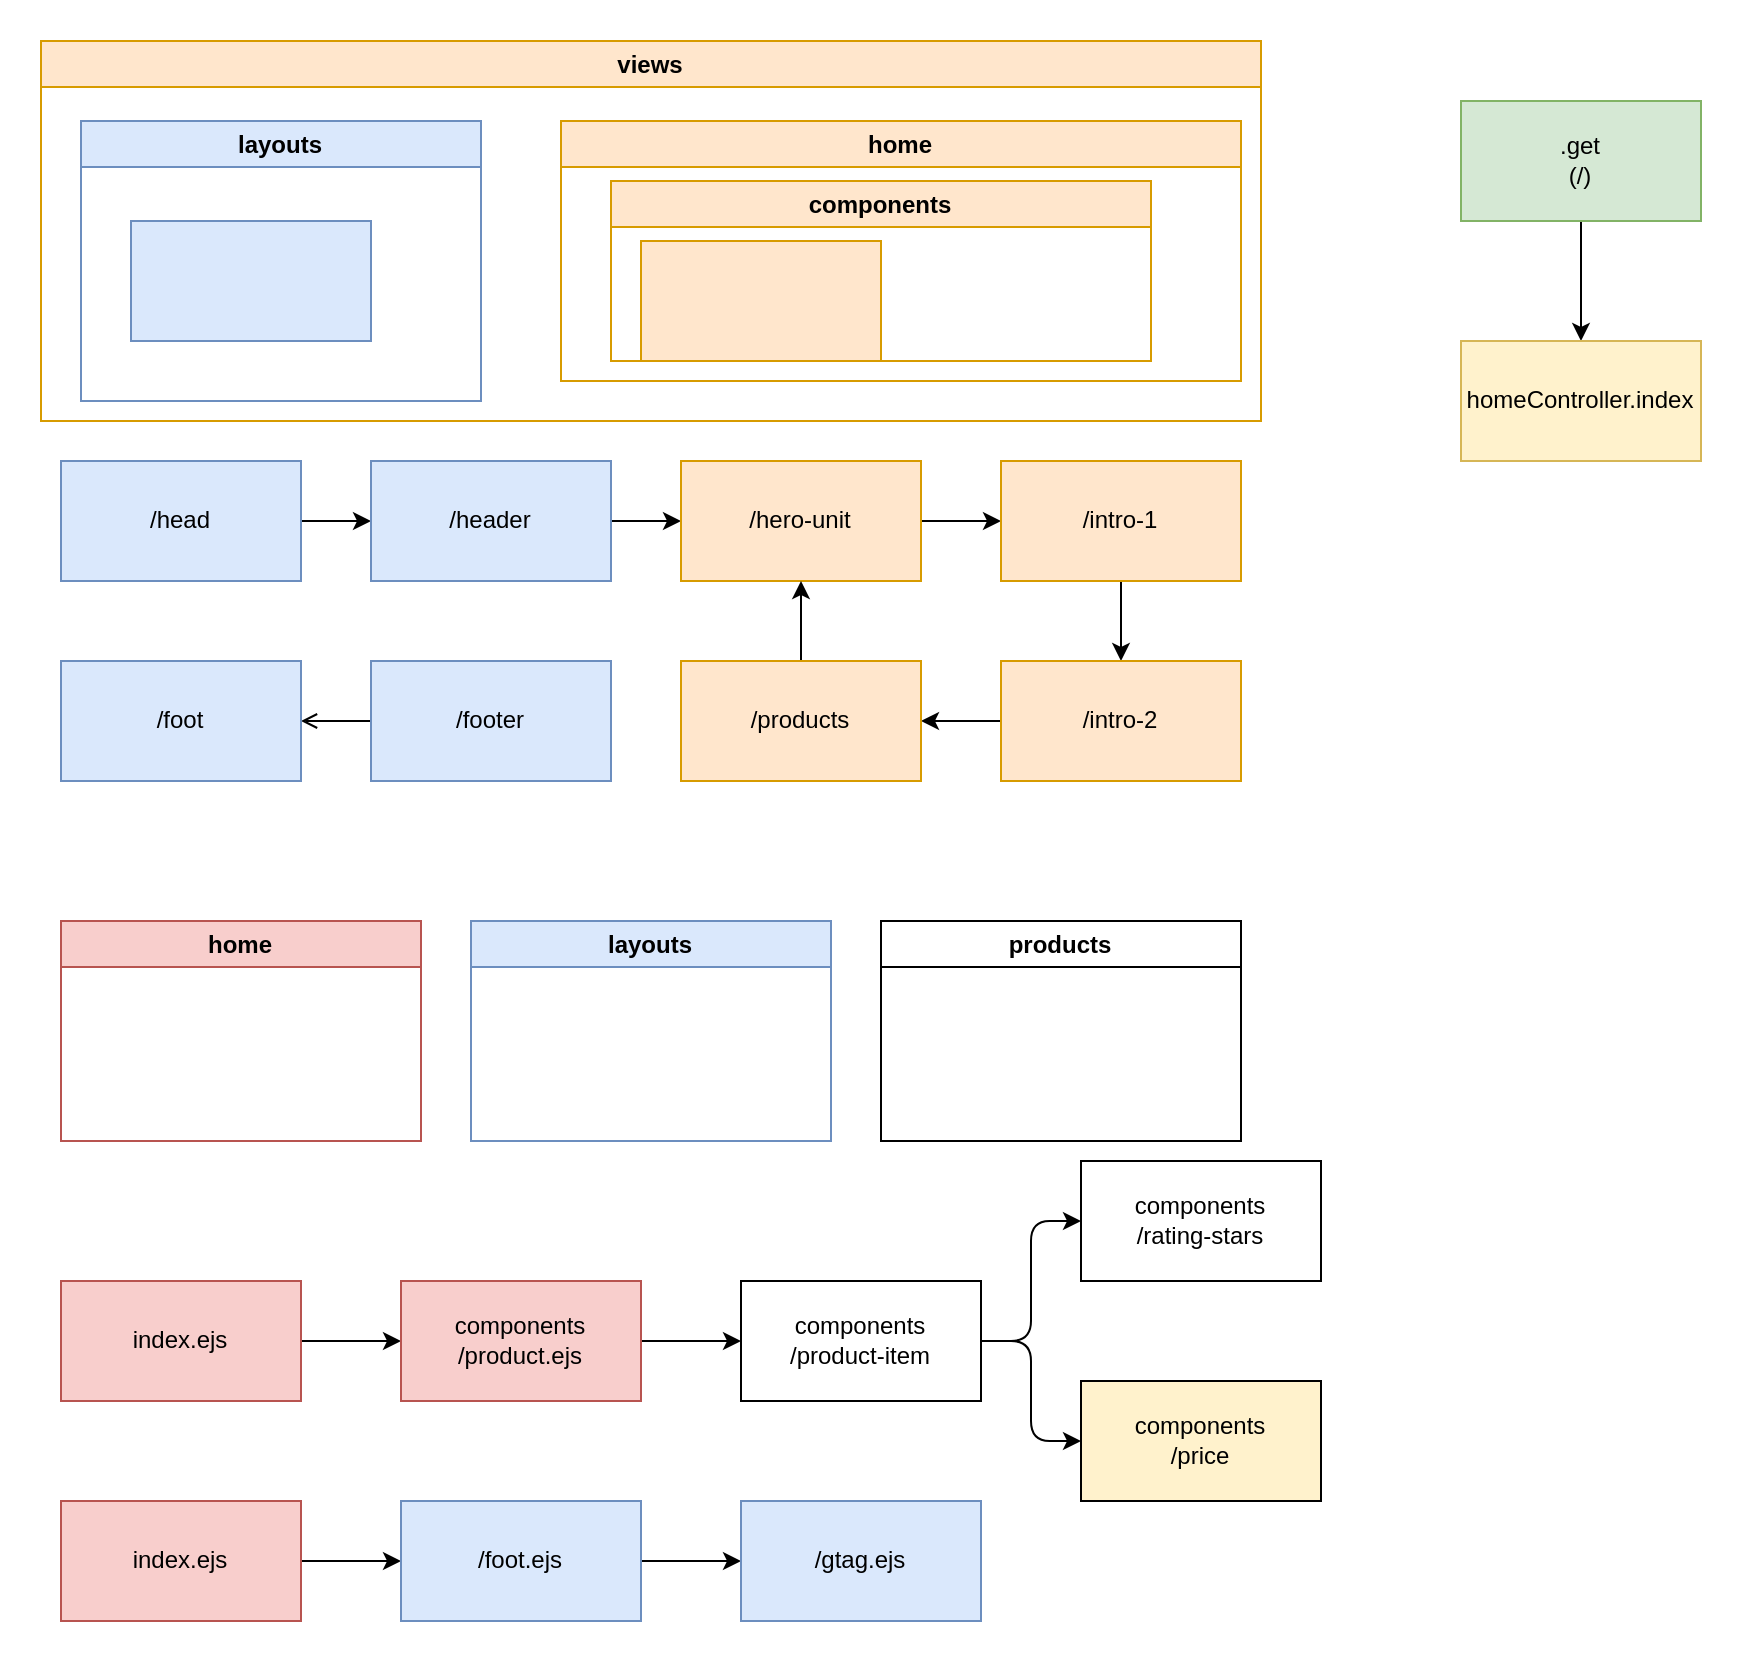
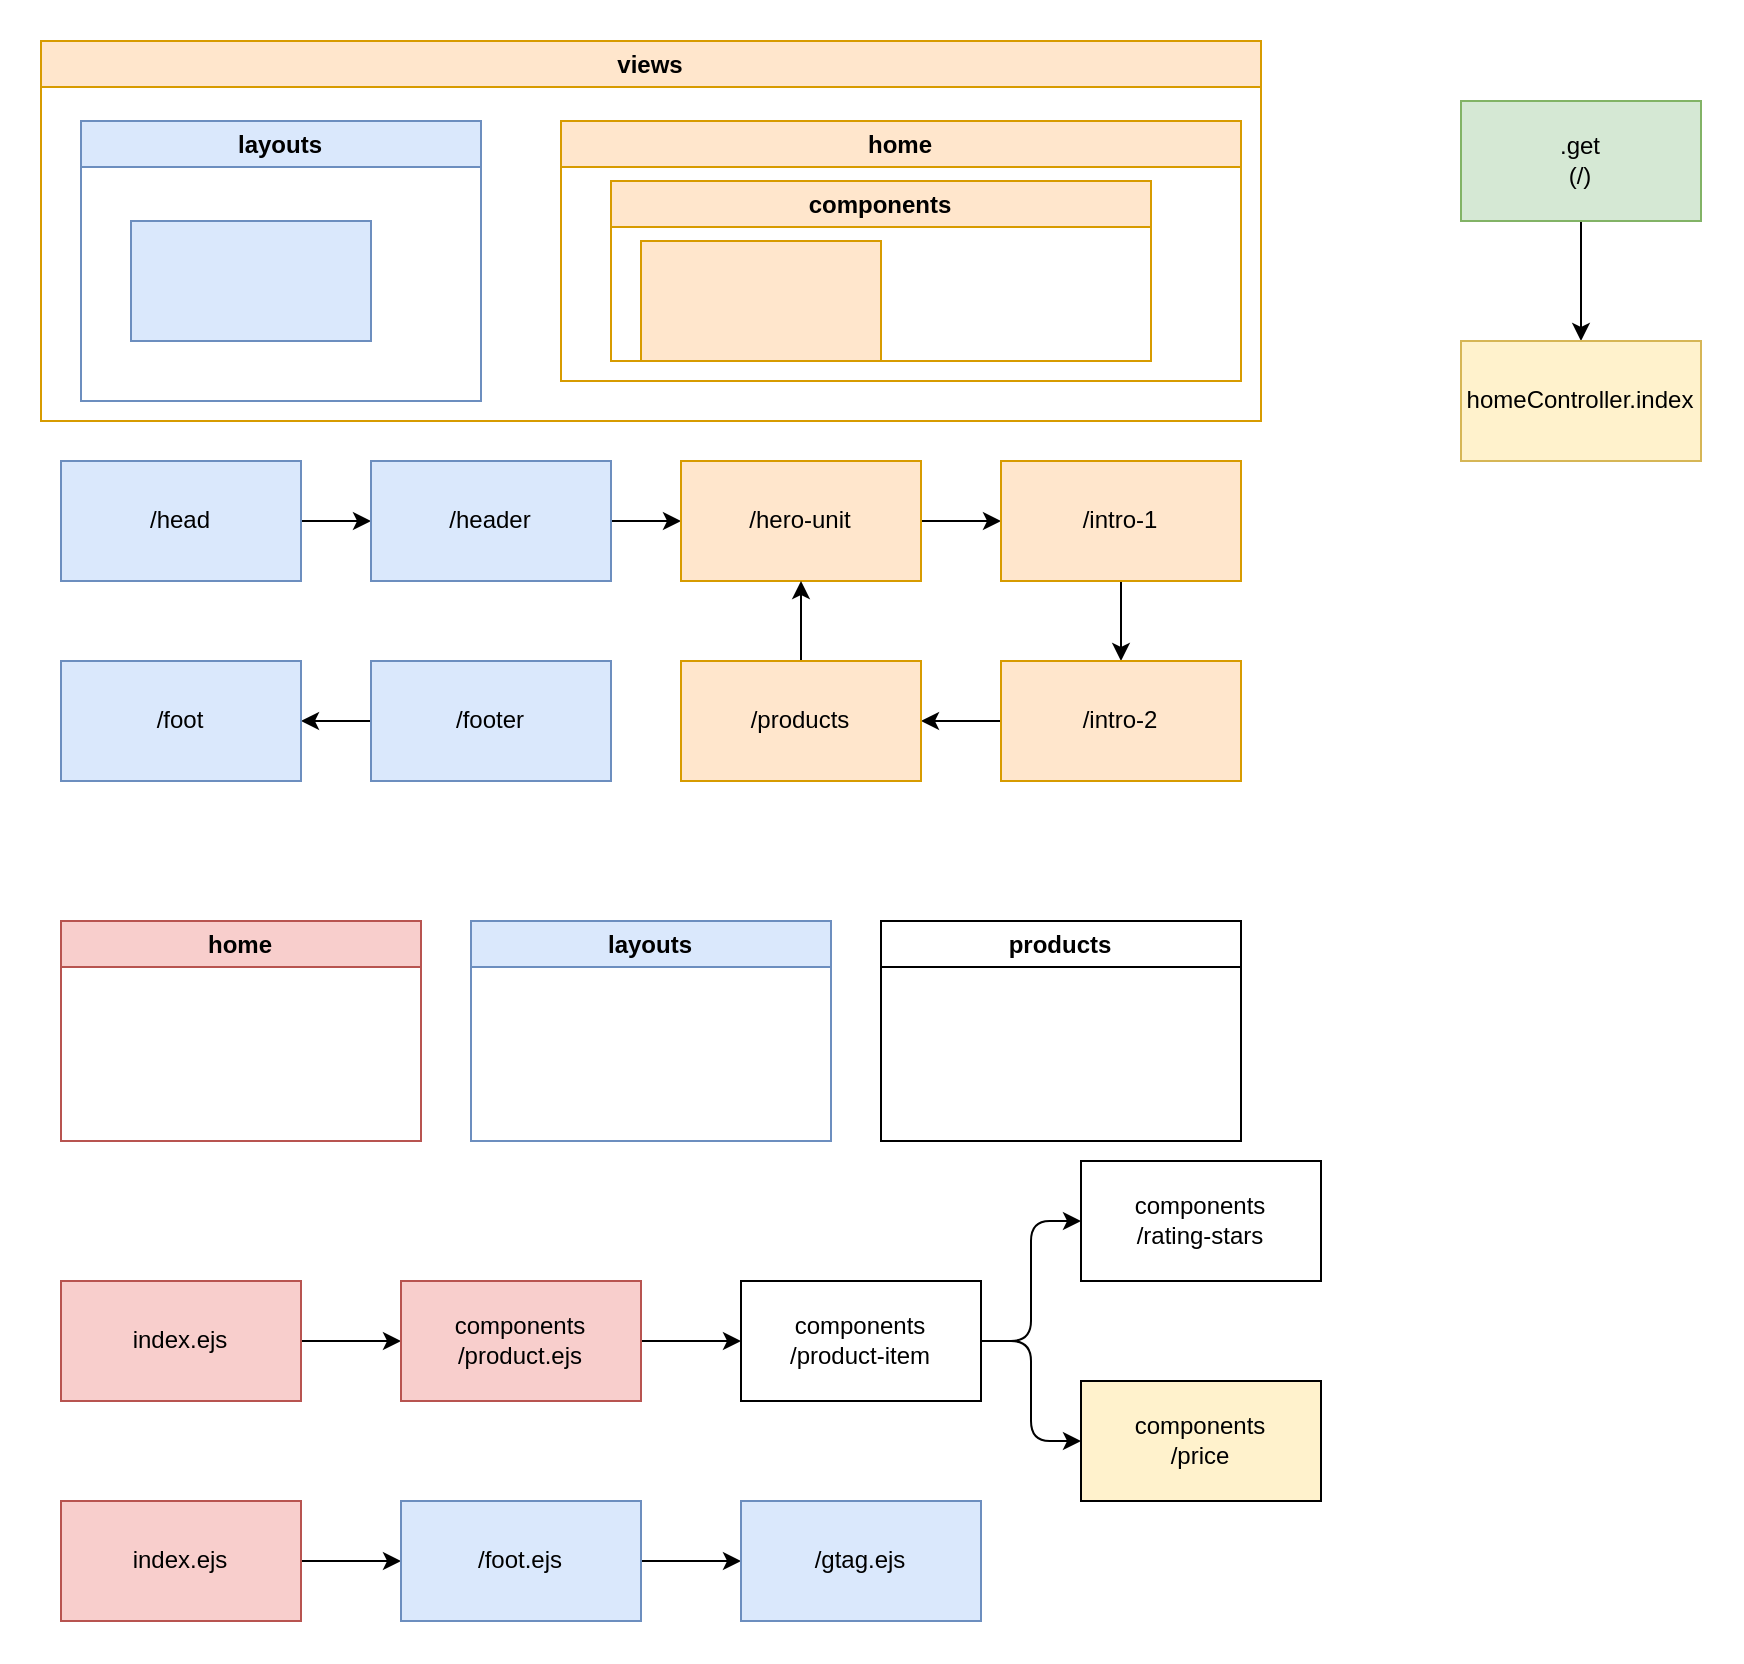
  <mxCell id="0" />
  <mxCell id="1" parent="0" />
  <mxCell id="2" value="" style="edgeStyle=orthogonalEdgeStyle;rounded=0;orthogonalLoop=1;jettySize=auto;html=1;" parent="1" source="3" target="5" edge="1"><mxGeometry relative="1" as="geometry" /></mxCell>
  <mxCell id="3" value="/head" style="rounded=0;whiteSpace=wrap;html=1;fillColor=#dae8fc;strokeColor=#6c8ebf;" parent="1" vertex="1"><mxGeometry x="30" y="230" width="120" height="60" as="geometry" /></mxCell>
  <mxCell id="4" value="" style="edgeStyle=orthogonalEdgeStyle;rounded=0;orthogonalLoop=1;jettySize=auto;html=1;" parent="1" source="5" target="7" edge="1"><mxGeometry relative="1" as="geometry" /></mxCell>
  <mxCell id="5" value="/header" style="rounded=0;whiteSpace=wrap;html=1;fillColor=#dae8fc;strokeColor=#6c8ebf;" parent="1" vertex="1"><mxGeometry x="185" y="230" width="120" height="60" as="geometry" /></mxCell>
  <mxCell id="6" value="" style="edgeStyle=orthogonalEdgeStyle;rounded=0;orthogonalLoop=1;jettySize=auto;html=1;" parent="1" source="7" target="9" edge="1"><mxGeometry relative="1" as="geometry" /></mxCell>
  <mxCell id="7" value="/hero-unit" style="rounded=0;whiteSpace=wrap;html=1;fillColor=#ffe6cc;strokeColor=#d79b00;" parent="1" vertex="1"><mxGeometry x="340" y="230" width="120" height="60" as="geometry" /></mxCell>
  <mxCell id="8" value="" style="edgeStyle=orthogonalEdgeStyle;rounded=0;orthogonalLoop=1;jettySize=auto;html=1;" parent="1" source="9" target="11" edge="1"><mxGeometry relative="1" as="geometry" /></mxCell>
  <mxCell id="9" value="/intro-1" style="rounded=0;whiteSpace=wrap;html=1;fillColor=#ffe6cc;strokeColor=#d79b00;" parent="1" vertex="1"><mxGeometry x="500" y="230" width="120" height="60" as="geometry" /></mxCell>
  <mxCell id="10" value="" style="edgeStyle=orthogonalEdgeStyle;rounded=0;orthogonalLoop=1;jettySize=auto;html=1;" parent="1" source="11" target="13" edge="1"><mxGeometry relative="1" as="geometry" /></mxCell>
  <mxCell id="11" value="/intro-2" style="rounded=0;whiteSpace=wrap;html=1;fillColor=#ffe6cc;strokeColor=#d79b00;" parent="1" vertex="1"><mxGeometry x="500" y="330" width="120" height="60" as="geometry" /></mxCell>
  <mxCell id="12" value="" style="edgeStyle=orthogonalEdgeStyle;rounded=0;orthogonalLoop=1;jettySize=auto;html=1;" parent="1" source="13" target="7" edge="1"><mxGeometry relative="1" as="geometry" /></mxCell>
  <mxCell id="13" value="/products" style="rounded=0;whiteSpace=wrap;html=1;fillColor=#ffe6cc;strokeColor=#d79b00;" parent="1" vertex="1"><mxGeometry x="340" y="330" width="120" height="60" as="geometry" /></mxCell>
  <mxCell id="14" value="views" style="swimlane;fillColor=#ffe6cc;strokeColor=#d79b00;" parent="1" vertex="1"><mxGeometry x="20" y="20" width="610" height="190" as="geometry" /></mxCell>
  <mxCell id="15" value="layouts" style="swimlane;fillColor=#dae8fc;strokeColor=#6c8ebf;" parent="14" vertex="1"><mxGeometry x="20" y="40" width="200" height="140" as="geometry" /></mxCell>
  <mxCell id="16" value="" style="rounded=0;whiteSpace=wrap;html=1;fillColor=#dae8fc;strokeColor=#6c8ebf;" parent="15" vertex="1"><mxGeometry x="25" y="50" width="120" height="60" as="geometry" /></mxCell>
  <mxCell id="17" value="home" style="swimlane;fillColor=#ffe6cc;strokeColor=#d79b00;" parent="14" vertex="1"><mxGeometry x="260" y="40" width="340" height="130" as="geometry" /></mxCell>
  <mxCell id="18" value="components" style="swimlane;fillColor=#ffe6cc;strokeColor=#d79b00;" parent="17" vertex="1"><mxGeometry x="25" y="30" width="270" height="90" as="geometry" /></mxCell>
  <mxCell id="19" value="" style="rounded=0;whiteSpace=wrap;html=1;fillColor=#ffe6cc;strokeColor=#d79b00;" parent="18" vertex="1"><mxGeometry x="15" y="30" width="120" height="60" as="geometry" /></mxCell>
- <mxCell id="20" value="" style="edgeStyle=orthogonalEdgeStyle;rounded=0;orthogonalLoop=1;jettySize=auto;html=1;endArrow=open;" parent="1" source="21" target="22" edge="1"><mxGeometry relative="1" as="geometry" /></mxCell>
+ <mxCell id="20" value="" style="edgeStyle=orthogonalEdgeStyle;rounded=0;orthogonalLoop=1;jettySize=auto;html=1;" parent="1" source="21" target="22" edge="1"><mxGeometry relative="1" as="geometry" /></mxCell>
  <mxCell id="21" value="/footer" style="rounded=0;whiteSpace=wrap;html=1;fillColor=#dae8fc;strokeColor=#6c8ebf;" parent="1" vertex="1"><mxGeometry x="185" y="330" width="120" height="60" as="geometry" /></mxCell>
  <mxCell id="22" value="/foot" style="rounded=0;whiteSpace=wrap;html=1;fillColor=#dae8fc;strokeColor=#6c8ebf;" parent="1" vertex="1"><mxGeometry x="30" y="330" width="120" height="60" as="geometry" /></mxCell>
  <mxCell id="23" value="" style="edgeStyle=orthogonalEdgeStyle;rounded=0;orthogonalLoop=1;jettySize=auto;html=1;" parent="1" source="24" target="25" edge="1"><mxGeometry relative="1" as="geometry" /></mxCell>
  <mxCell id="24" value=".get&lt;br&gt;(/)" style="rounded=0;whiteSpace=wrap;html=1;fillColor=#d5e8d4;strokeColor=#82b366;" parent="1" vertex="1"><mxGeometry x="730" y="50" width="120" height="60" as="geometry" /></mxCell>
  <mxCell id="25" value="homeController.index" style="rounded=0;whiteSpace=wrap;html=1;fillColor=#fff2cc;strokeColor=#d6b656;" parent="1" vertex="1"><mxGeometry x="730" y="170" width="120" height="60" as="geometry" /></mxCell>
  <mxCell id="26" value="" style="edgeStyle=none;html=1;" parent="1" source="27" target="29" edge="1"><mxGeometry relative="1" as="geometry" /></mxCell>
  <mxCell id="27" value="index.ejs" style="rounded=0;whiteSpace=wrap;html=1;fillColor=#f8cecc;strokeColor=#b85450;" parent="1" vertex="1"><mxGeometry x="30" y="640" width="120" height="60" as="geometry" /></mxCell>
  <mxCell id="28" value="" style="edgeStyle=none;html=1;" parent="1" source="29" target="34" edge="1"><mxGeometry relative="1" as="geometry" /></mxCell>
  <mxCell id="29" value="components&lt;br&gt;/product.ejs" style="rounded=0;whiteSpace=wrap;html=1;fillColor=#f8cecc;strokeColor=#b85450;" parent="1" vertex="1"><mxGeometry x="200" y="640" width="120" height="60" as="geometry" /></mxCell>
  <mxCell id="30" value="home" style="swimlane;fillColor=#f8cecc;strokeColor=#b85450;startSize=23;" parent="1" vertex="1"><mxGeometry x="30" y="460" width="180" height="110" as="geometry" /></mxCell>
  <mxCell id="31" value="products" style="swimlane;" parent="1" vertex="1"><mxGeometry x="440" y="460" width="180" height="110" as="geometry" /></mxCell>
  <mxCell id="32" style="edgeStyle=orthogonalEdgeStyle;html=1;entryX=0;entryY=0.5;entryDx=0;entryDy=0;" parent="1" source="34" target="35" edge="1"><mxGeometry relative="1" as="geometry" /></mxCell>
  <mxCell id="33" style="edgeStyle=orthogonalEdgeStyle;html=1;entryX=0;entryY=0.5;entryDx=0;entryDy=0;" parent="1" source="34" target="36" edge="1"><mxGeometry relative="1" as="geometry" /></mxCell>
  <mxCell id="34" value="components&lt;br&gt;/product-item" style="rounded=0;whiteSpace=wrap;html=1;" parent="1" vertex="1"><mxGeometry x="370" y="640" width="120" height="60" as="geometry" /></mxCell>
  <mxCell id="35" value="components&lt;br&gt;/rating-stars" style="rounded=0;whiteSpace=wrap;html=1;" parent="1" vertex="1"><mxGeometry x="540" y="580" width="120" height="60" as="geometry" /></mxCell>
  <mxCell id="36" value="components&lt;br&gt;/price" style="rounded=0;whiteSpace=wrap;html=1;fillColor=#fff2cc;" parent="1" vertex="1"><mxGeometry x="540" y="690" width="120" height="60" as="geometry" /></mxCell>
  <mxCell id="37" value="" style="edgeStyle=orthogonalEdgeStyle;html=1;" parent="1" source="38" target="41" edge="1"><mxGeometry relative="1" as="geometry" /></mxCell>
  <mxCell id="38" value="index.ejs" style="rounded=0;whiteSpace=wrap;html=1;fillColor=#f8cecc;strokeColor=#b85450;" parent="1" vertex="1"><mxGeometry x="30" y="750" width="120" height="60" as="geometry" /></mxCell>
  <mxCell id="39" value="layouts" style="swimlane;fillColor=#dae8fc;strokeColor=#6c8ebf;" parent="1" vertex="1"><mxGeometry x="235" y="460" width="180" height="110" as="geometry" /></mxCell>
  <mxCell id="40" value="" style="edgeStyle=orthogonalEdgeStyle;html=1;" parent="1" source="41" target="42" edge="1"><mxGeometry relative="1" as="geometry" /></mxCell>
  <mxCell id="41" value="/foot.ejs" style="rounded=0;whiteSpace=wrap;html=1;fillColor=#dae8fc;strokeColor=#6c8ebf;" parent="1" vertex="1"><mxGeometry x="200" y="750" width="120" height="60" as="geometry" /></mxCell>
  <mxCell id="42" value="/gtag.ejs" style="rounded=0;whiteSpace=wrap;html=1;fillColor=#dae8fc;strokeColor=#6c8ebf;" parent="1" vertex="1"><mxGeometry x="370" y="750" width="120" height="60" as="geometry" /></mxCell>
